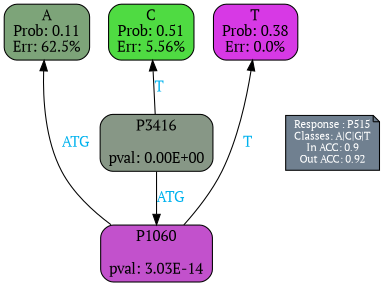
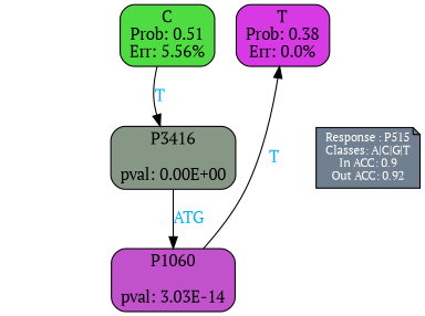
  digraph {
    fontname="PT Serif"
    ranksep=equally
    splines=polylines
    node [color=black fontname="PT Serif" shape=box style="filled, rounded"]
    edge [fontcolor=deepskyblue2 fontname="PT Serif"]
-   n1 [fillcolor="#7da479" label="A\nProb: 0.11\nErr: 62.5%"]
    n2 [fillcolor="#d739e5" label="T\nProb: 0.38\nErr: 0.0%"]
    n3 [fillcolor="#4fdb42" label="C\nProb: 0.51\nErr: 5.56%"]
    n4 [align=left fillcolor=slategray fontcolor=white fontsize=10 label="Response : P515\nClasses: A|C|G|T\nIn ACC: 0.9\nOut ACC: 0.92\n" shape=note style=filled]
    n5 [fillcolor="#879786" label="P3416\n\npval: 0.00E+00"]
    n6 [fillcolor="#c251cc" label="P1060\n\npval: 3.03E-14"]
    subgraph sub_1 {
      rank=same
-     n1
      n2
      n3
    }
    subgraph sub_2 {
      rank=same
      n4
      n5
    }
-   n5 -> n3 [label=T]
+   n3 -> n5 [label=T]
    n5 -> n6 [label=ATG]
-   n6 -> n1 [label=ATG]
    n6 -> n2 [label=T]
  }
